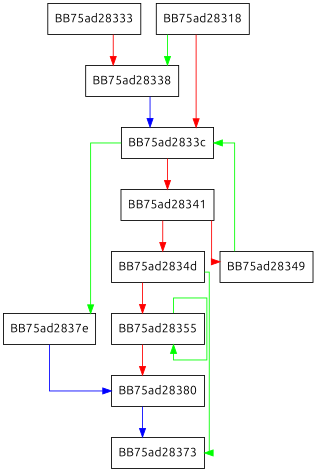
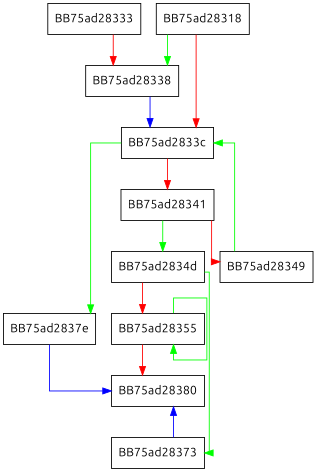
  digraph {
    fontname=Ubuntu
    splines=ortho
    node [fontname=Ubuntu shape=box]
    edge [color=green fontname=Ubuntu]
    BB75ad28318
    BB75ad28338
    BB75ad2833c
    BB75ad28333
    BB75ad2837e
    BB75ad28341
    BB75ad28380
    BB75ad2834d
    BB75ad28349
    BB75ad28373
    BB75ad28355
    BB75ad28318 -> BB75ad28338
    BB75ad28318 -> BB75ad2833c [color=red]
    BB75ad28338 -> BB75ad2833c [color=blue]
    BB75ad2833c -> BB75ad2837e
    BB75ad2833c -> BB75ad28341 [color=red]
    BB75ad28333 -> BB75ad28338 [color=red]
    BB75ad2837e -> BB75ad28380 [color=blue]
-   BB75ad28341 -> BB75ad2834d [color=red]
+   BB75ad28341 -> BB75ad2834d
    BB75ad28341 -> BB75ad28349 [color=red]
    BB75ad2834d -> BB75ad28373
    BB75ad2834d -> BB75ad28355 [color=red]
    BB75ad28349 -> BB75ad2833c
-   BB75ad28380 -> BB75ad28373 [color=blue]
+   BB75ad28373 -> BB75ad28380 [color=blue]
    BB75ad28355 -> BB75ad28380 [color=red]
    BB75ad28355 -> BB75ad28355
  }
